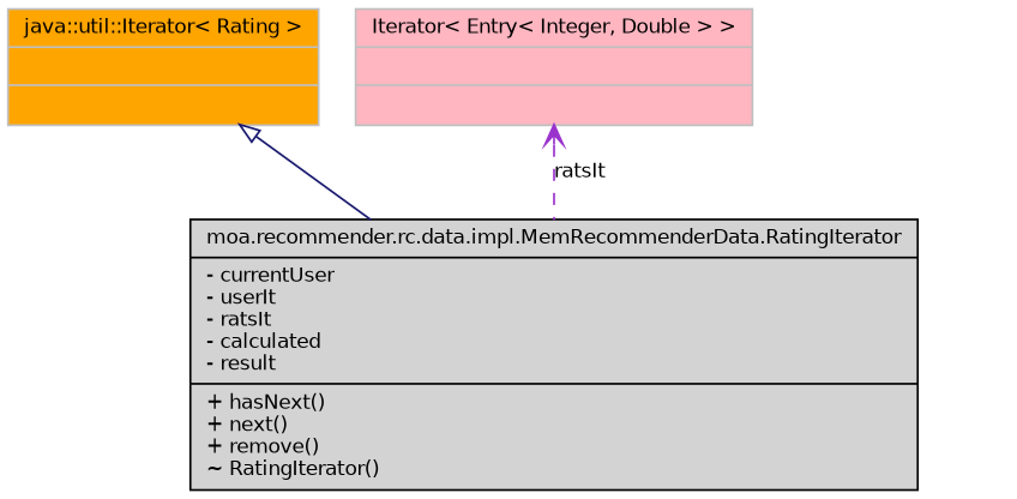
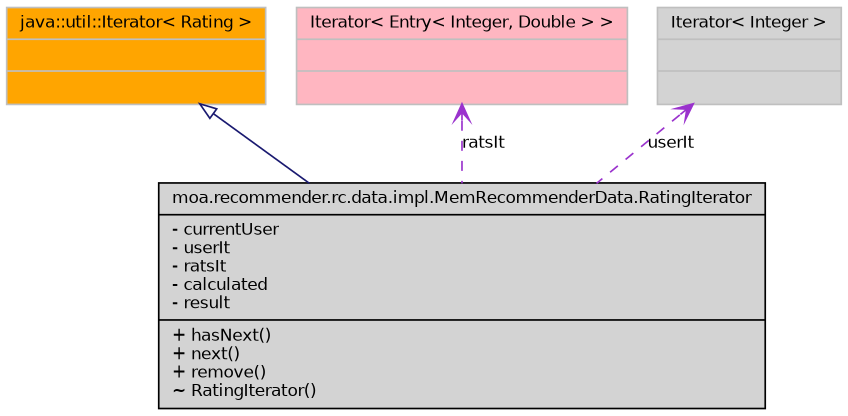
  digraph {
    node [color=grey75 fillcolor=lightgrey fontname=Helvetica fontsize=10 shape=record style=filled]
    edge [arrowtail=open color=darkorchid3 dir=back fontname=Helvetica fontsize=10 labelfontname=Helvetica labelfontsize=10 style=dashed]
    n1 [color=black fontcolor=black height=0.2 label="{moa.recommender.rc.data.impl.MemRecommenderData.RatingIterator\n|- currentUser\l- userIt\l- ratsIt\l- calculated\l- result\l|+ hasNext()\l+ next()\l+ remove()\l~ RatingIterator()\l}" width=0.4]
    n2 [fillcolor=orange height=0.2 label="{java::util::Iterator\< Rating \>\n||}" width=0.4]
    n3 [fillcolor=lightpink height=0.2 label="{Iterator\< Entry\< Integer, Double \> \>\n||}" width=0.4]
+   n4 [height=0.2 label="{Iterator\< Integer \>\n||}" width=0.4]
    n2 -> n1 [arrowtail=empty color=midnightblue style=solid]
    n3 -> n1 [label=ratsIt]
+   n4 -> n1 [label=userIt]
  }
